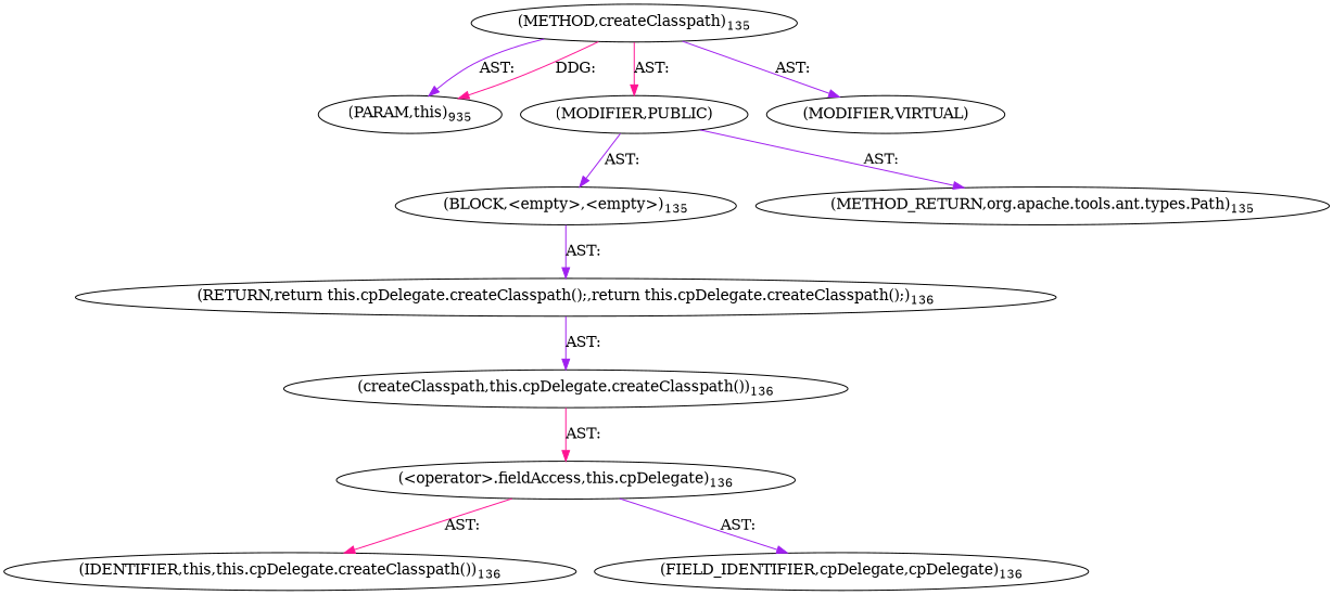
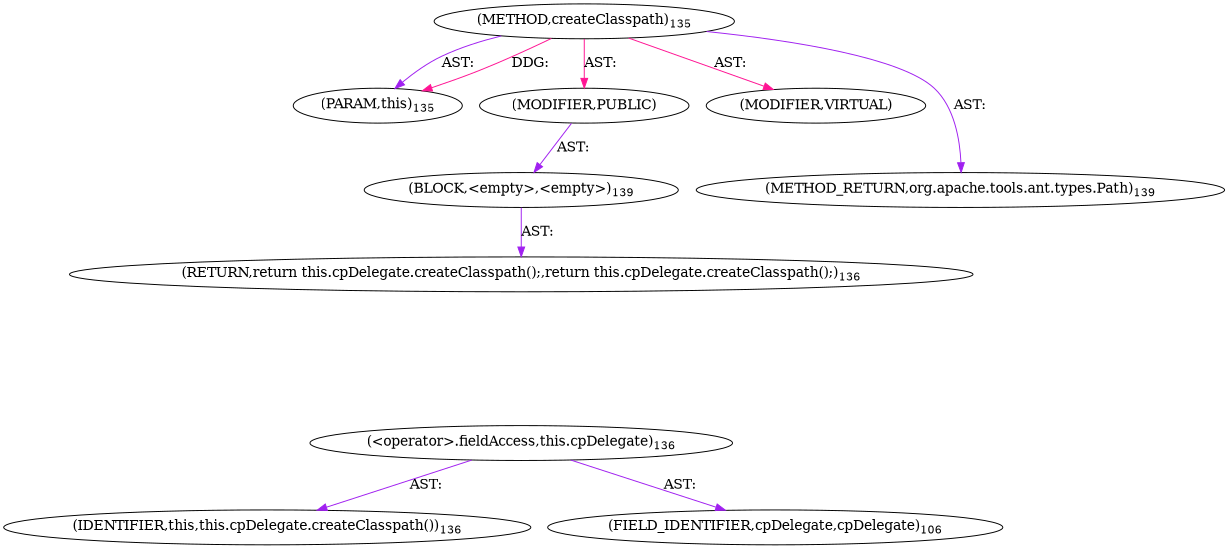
  digraph {
    edge [color=purple]
    n1 [label=<(METHOD,createClasspath)<SUB>135</SUB>>]
-   n2 [label=<(PARAM,this)<SUB>935</SUB>>]
+   n2 [label=<(PARAM,this)<SUB>135</SUB>>]
    n3 [label=<(MODIFIER,PUBLIC)>]
    n4 [label=<(MODIFIER,VIRTUAL)>]
-   n5 [label=<(METHOD_RETURN,org.apache.tools.ant.types.Path)<SUB>135</SUB>>]
-   n6 [label=<(BLOCK,&lt;empty&gt;,&lt;empty&gt;)<SUB>135</SUB>>]
+   n5 [label=<(METHOD_RETURN,org.apache.tools.ant.types.Path)<SUB>139</SUB>>]
+   n6 [label=<(BLOCK,&lt;empty&gt;,&lt;empty&gt;)<SUB>139</SUB>>]
    n7 [label=<(RETURN,return this.cpDelegate.createClasspath();,return this.cpDelegate.createClasspath();)<SUB>136</SUB>>]
-   n8 [label=<(createClasspath,this.cpDelegate.createClasspath())<SUB>136</SUB>>]
    n9 [label=<(&lt;operator&gt;.fieldAccess,this.cpDelegate)<SUB>136</SUB>>]
    n10 [label=<(IDENTIFIER,this,this.cpDelegate.createClasspath())<SUB>136</SUB>>]
-   n11 [label=<(FIELD_IDENTIFIER,cpDelegate,cpDelegate)<SUB>136</SUB>>]
+   n11 [label=<(FIELD_IDENTIFIER,cpDelegate,cpDelegate)<SUB>106</SUB>>]
    n1 -> n2 [label="AST: "]
    n1 -> n2 [color=deeppink label="DDG: "]
    n1 -> n3 [color=deeppink label="AST: "]
-   n1 -> n4 [label="AST: "]
-   n3 -> n5 [label="AST: "]
+   n1 -> n4 [color=deeppink label="AST: "]
+   n1 -> n5 [label="AST: "]
    n3 -> n6 [label="AST: "]
    n6 -> n7 [label="AST: "]
-   n7 -> n8 [label="AST: "]
-   n8 -> n9 [color=deeppink label="AST: "]
-   n9 -> n10 [color=deeppink label="AST: "]
+   n9 -> n10 [label="AST: "]
    n9 -> n11 [label="AST: "]
  }
